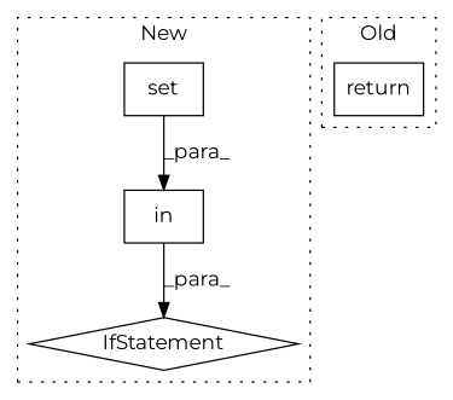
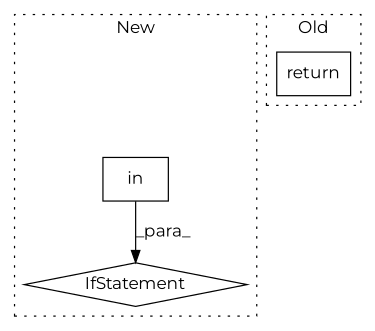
  digraph {
    fontname=Montserrat
    node [fontname=Montserrat shape=box]
    edge [fontname=Montserrat]
-   n1 [a=32 l="4,1" label=set s="2084,2099"]
    n2 [a=25 l="10,2" label=IfStatement s="2069,2100" shape=diamond]
    n3 [a=105 l=21 label=in s=2079]
    n4 [a=41 l=7 label=return s=1297]
    subgraph cluster_1 {
      label=New
      style=dotted
-     n1
      n2
      n3
    }
    subgraph cluster_2 {
      label=Old
      style=dotted
      n4
    }
-   n1 -> n3 [label=_para_]
    n3 -> n2 [label=_para_]
  }
